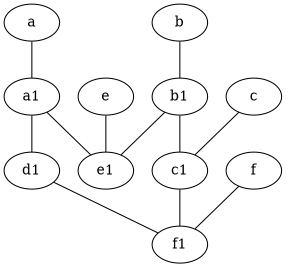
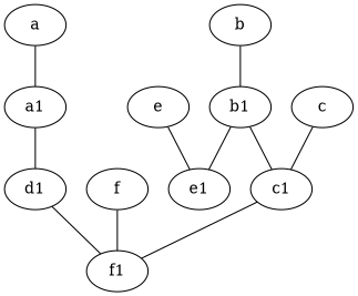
  graph {
    fontname="DejaVu Serif"
    node [fontname="DejaVu Serif" labelfontsize=50]
    edge [fontname="DejaVu Serif"]
    a
    a1
    e1
    d1
    e
    f
    f1
    b1
    c1
    c
    b
    a -- a1
-   a1 -- e1
    a1 -- d1
    d1 -- f1
    e -- e1
    f -- f1
    b1 -- e1
    b1 -- c1
    c1 -- f1
    c -- c1
    b -- b1
  }
